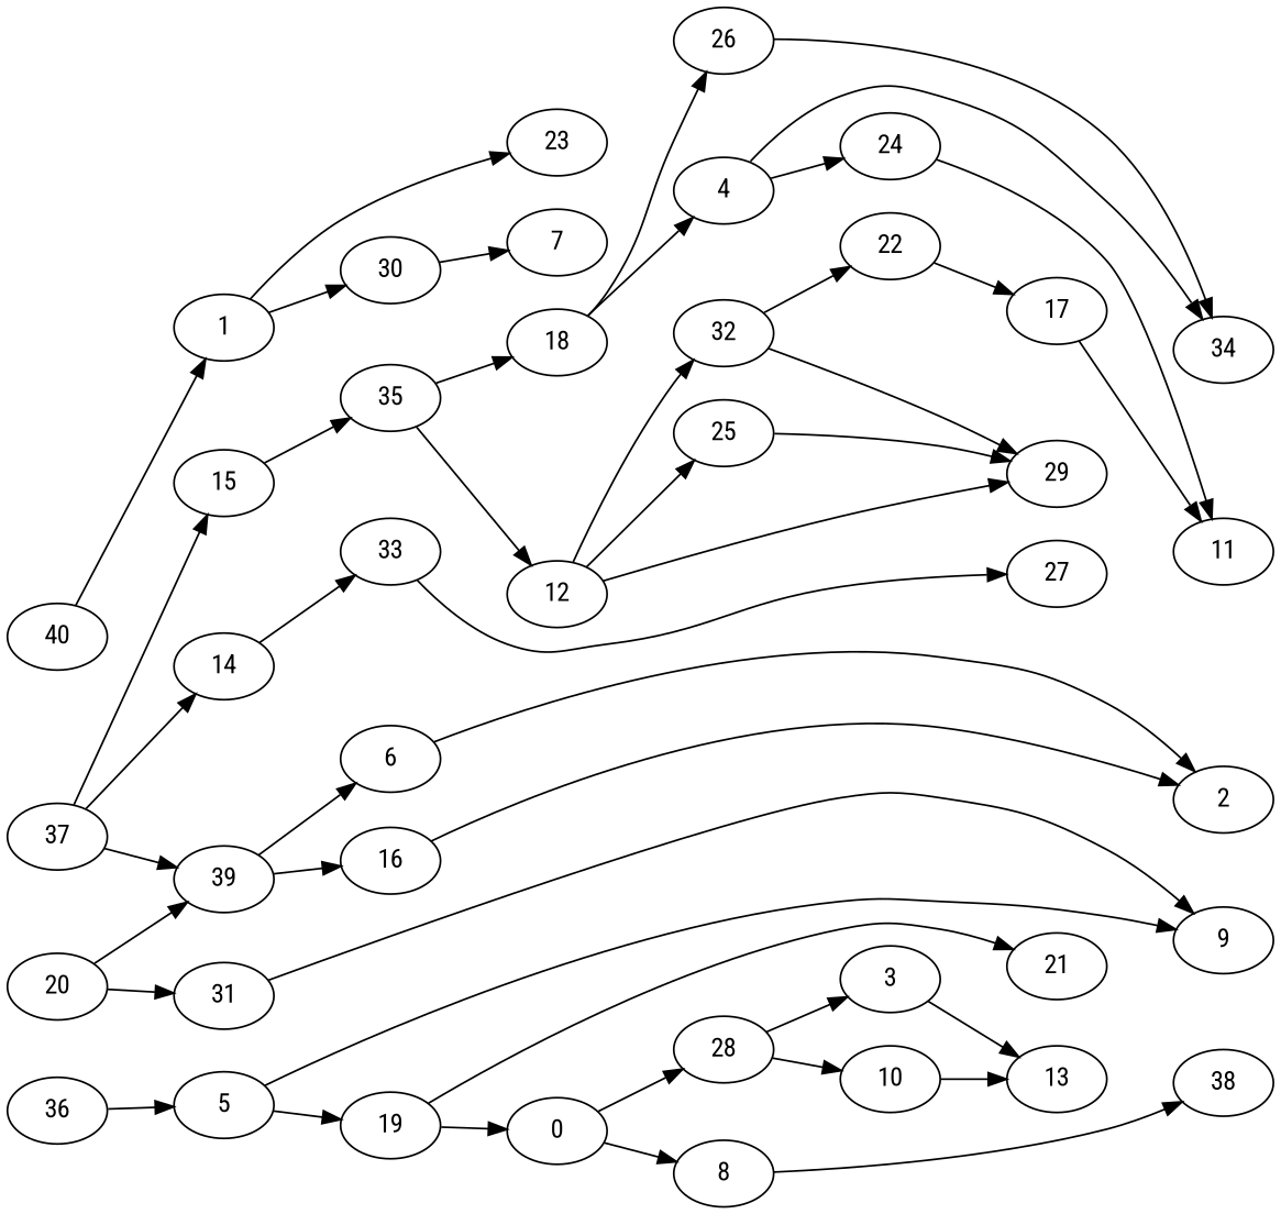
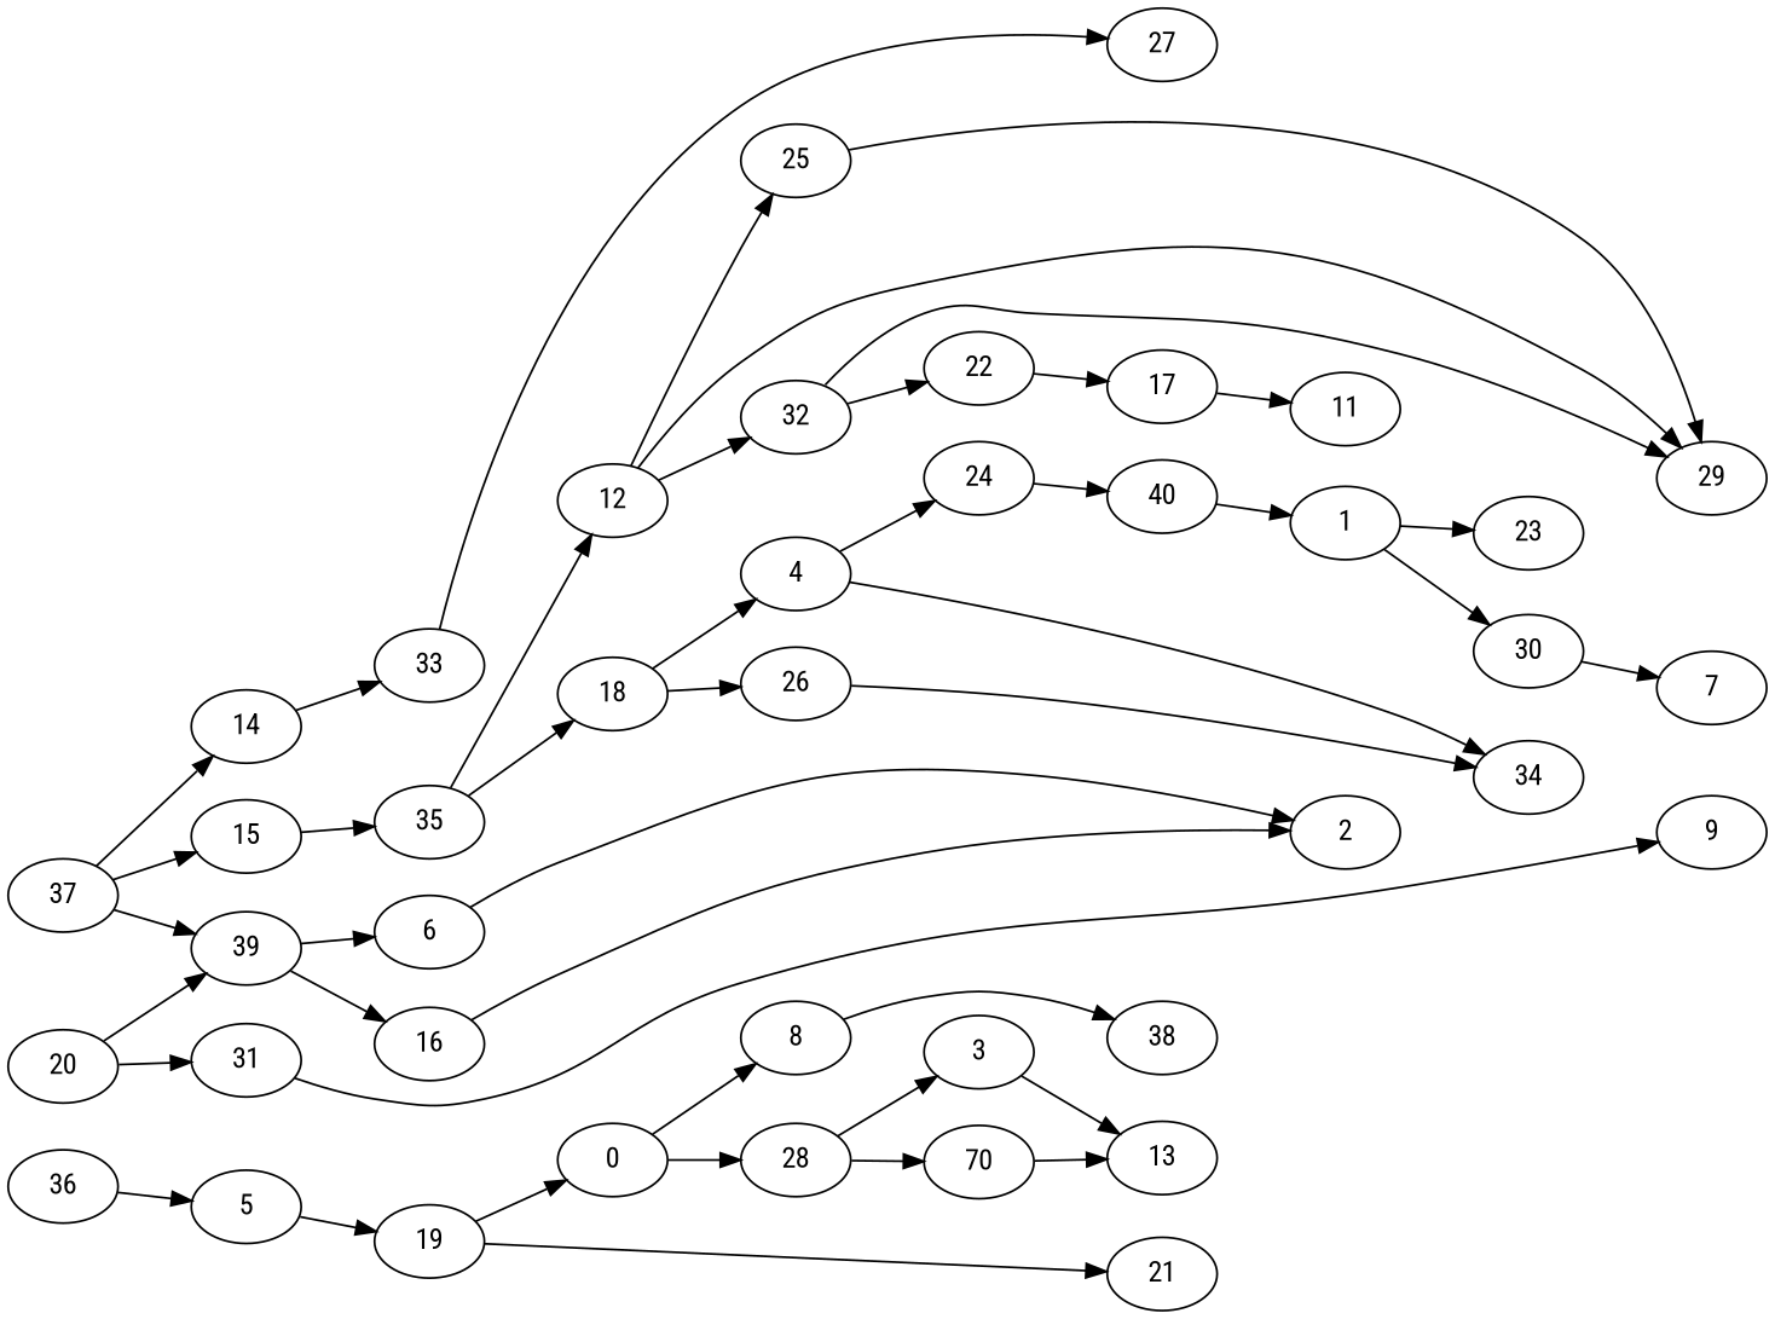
  digraph {
    fontname="Roboto Condensed"
    rankdir=LR
    node [fontname="Roboto Condensed"]
    edge [fontname="Roboto Condensed" weight=0]
    0
    8
    28
    38
    3
-   10
+   10 [label=70]
    1
    23
    30
    7
    13
    4
    24
    34
    40
    5
    9
    19
    21
    6
    2
    12
    25
    29
    32
    22
    14
    33
    27
    15
    35
    18
    16
    17
    11
    26
    20
    31
    39
    36
    37
    0 -> 8
    0 -> 28
    8 -> 38
    28 -> 3
    28 -> 10
    3 -> 13
    10 -> 13
    1 -> 23
    1 -> 30
    30 -> 7
    4 -> 24
    4 -> 34
-   24 -> 11
+   24 -> 40
    40 -> 1
-   5 -> 9
    5 -> 19
    19 -> 0
    19 -> 21
    6 -> 2
    12 -> 25
    12 -> 29
    12 -> 32
    25 -> 29
    32 -> 29
    32 -> 22
    22 -> 17
    14 -> 33
    33 -> 27
    15 -> 35
    35 -> 12
    35 -> 18
    18 -> 4
    18 -> 26
    16 -> 2
    17 -> 11
    26 -> 34
    20 -> 31
    20 -> 39
    31 -> 9
    39 -> 6
    39 -> 16
    36 -> 5
    37 -> 14
    37 -> 15
    37 -> 39
  }
